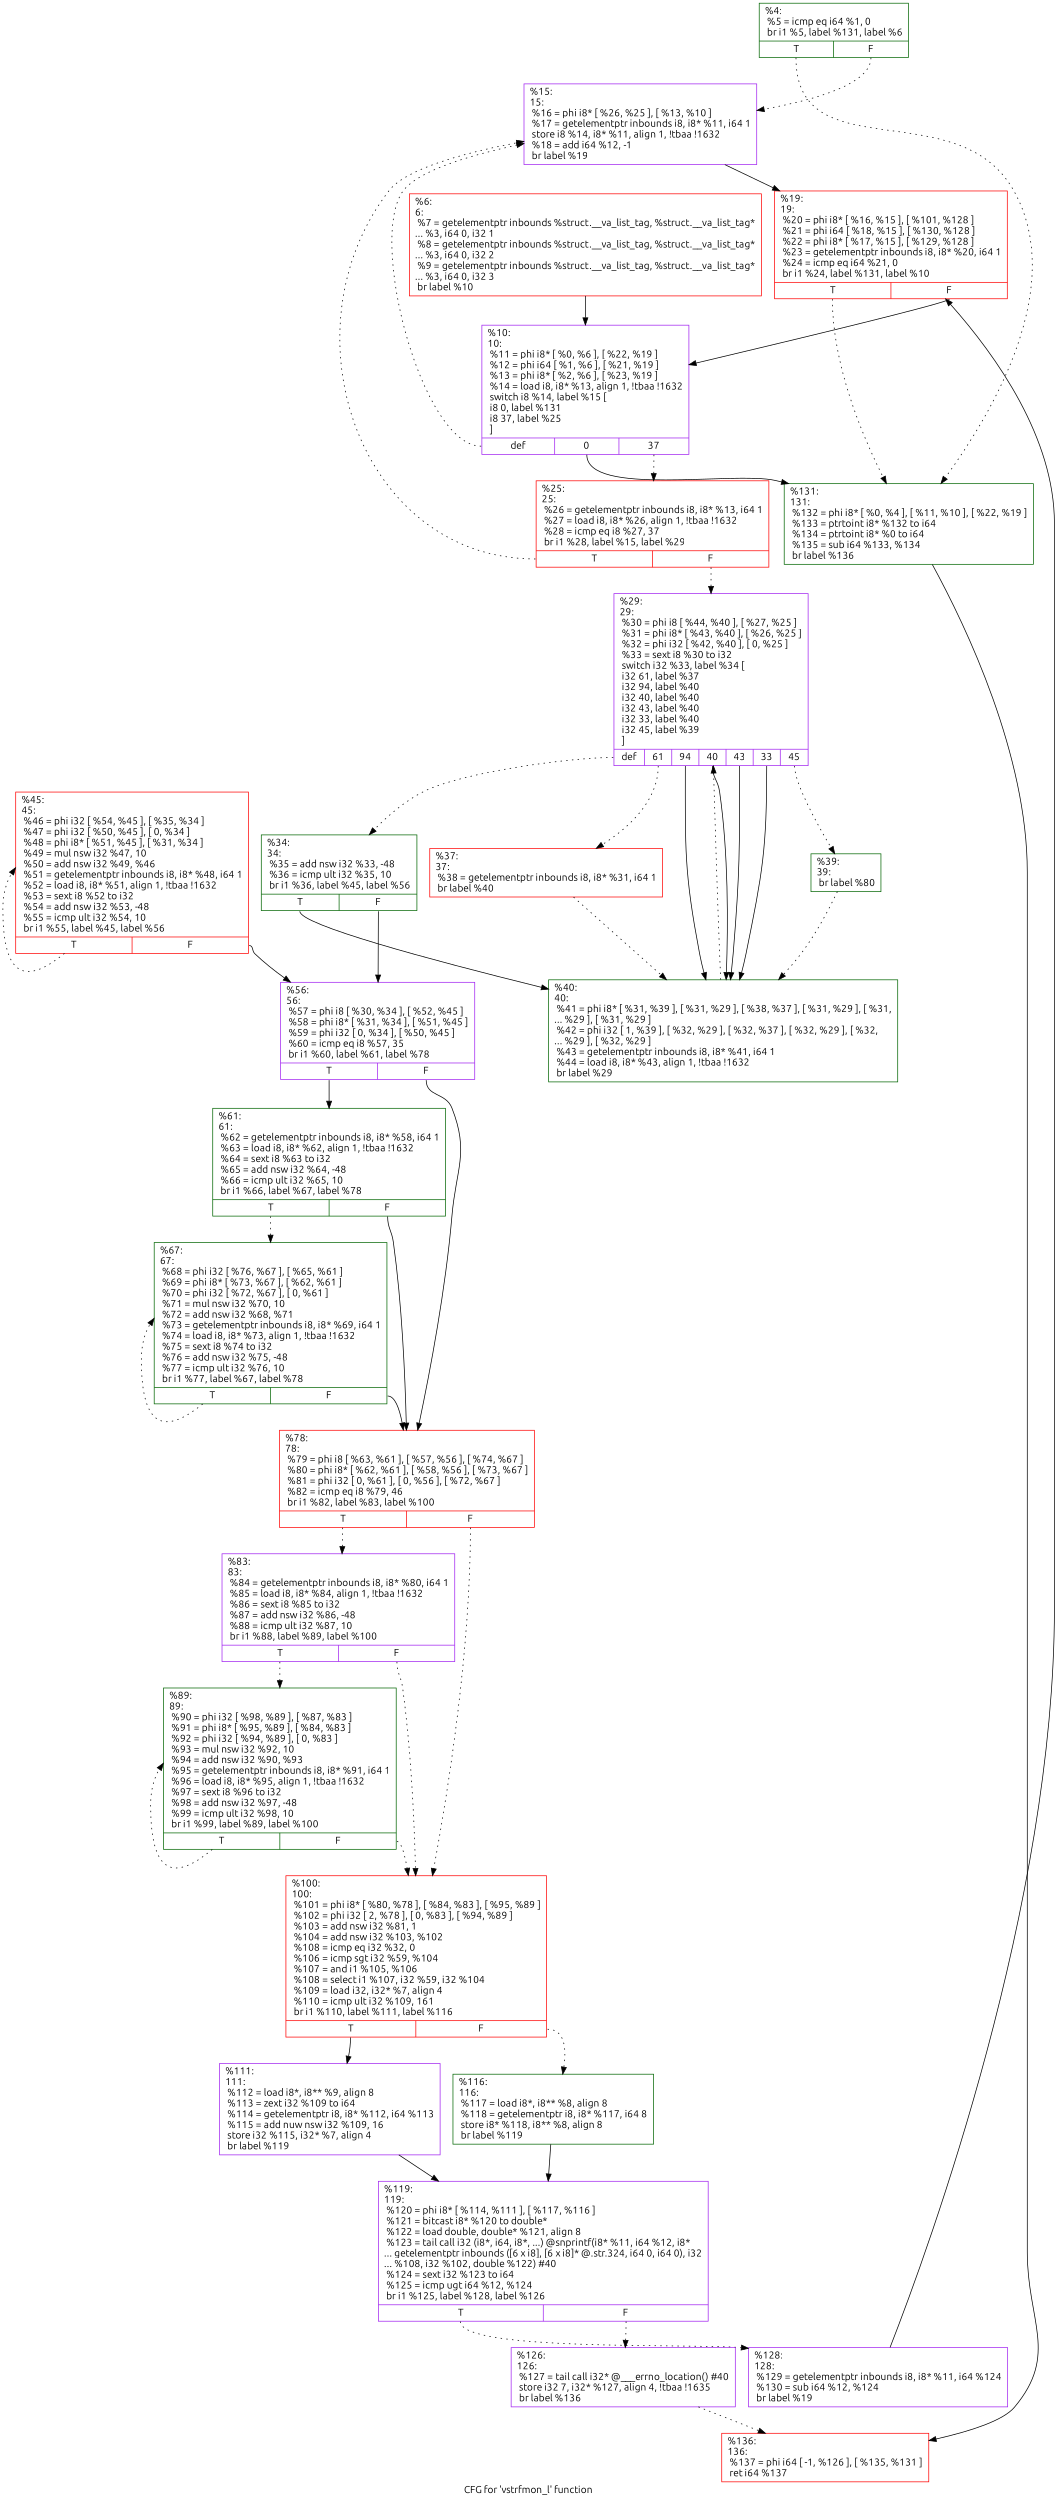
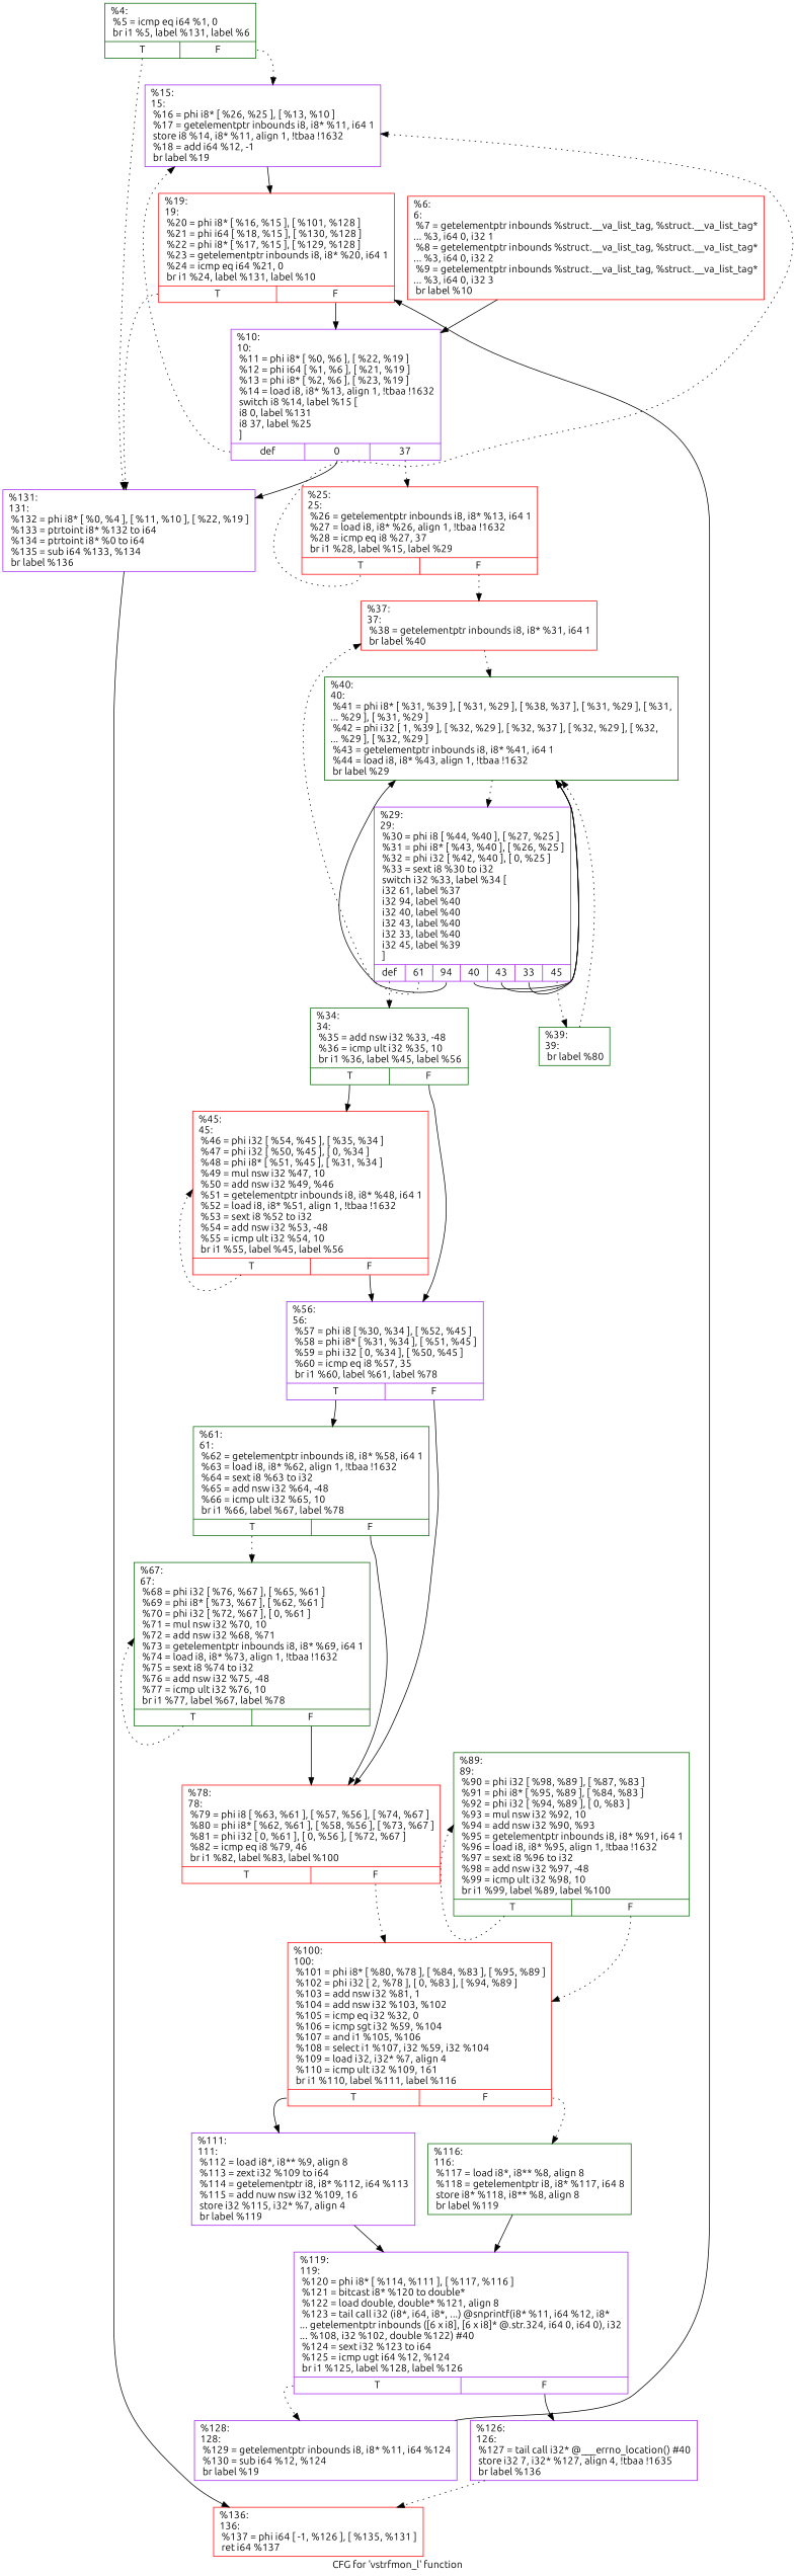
  digraph {
    fontname=Ubuntu
    label="CFG for 'vstrfmon_l' function"
    node [color=purple fontname=Ubuntu shape=record]
    edge [fontname=Ubuntu style=dotted tailport=s0]
    n1 [color=darkgreen label="{%4:\l  %5 = icmp eq i64 %1, 0\l  br i1 %5, label %131, label %6\l|{<s0>T|<s1>F}}"]
-   n2 [color=darkgreen label="{%131:\l131:                                              \l  %132 = phi i8* [ %0, %4 ], [ %11, %10 ], [ %22, %19 ]\l  %133 = ptrtoint i8* %132 to i64\l  %134 = ptrtoint i8* %0 to i64\l  %135 = sub i64 %133, %134\l  br label %136\l}"]
+   n2 [label="{%131:\l131:                                              \l  %132 = phi i8* [ %0, %4 ], [ %11, %10 ], [ %22, %19 ]\l  %133 = ptrtoint i8* %132 to i64\l  %134 = ptrtoint i8* %0 to i64\l  %135 = sub i64 %133, %134\l  br label %136\l}"]
    n3 [label="{%15:\l15:                                               \l  %16 = phi i8* [ %26, %25 ], [ %13, %10 ]\l  %17 = getelementptr inbounds i8, i8* %11, i64 1\l  store i8 %14, i8* %11, align 1, !tbaa !1632\l  %18 = add i64 %12, -1\l  br label %19\l}"]
    n4 [color=red label="{%136:\l136:                                              \l  %137 = phi i64 [ -1, %126 ], [ %135, %131 ]\l  ret i64 %137\l}"]
    n5 [color=red label="{%6:\l6:                                                \l  %7 = getelementptr inbounds %struct.__va_list_tag, %struct.__va_list_tag*\l... %3, i64 0, i32 1\l  %8 = getelementptr inbounds %struct.__va_list_tag, %struct.__va_list_tag*\l... %3, i64 0, i32 2\l  %9 = getelementptr inbounds %struct.__va_list_tag, %struct.__va_list_tag*\l... %3, i64 0, i32 3\l  br label %10\l}"]
    n6 [label="{%10:\l10:                                               \l  %11 = phi i8* [ %0, %6 ], [ %22, %19 ]\l  %12 = phi i64 [ %1, %6 ], [ %21, %19 ]\l  %13 = phi i8* [ %2, %6 ], [ %23, %19 ]\l  %14 = load i8, i8* %13, align 1, !tbaa !1632\l  switch i8 %14, label %15 [\l    i8 0, label %131\l    i8 37, label %25\l  ]\l|{<s0>def|<s1>0|<s2>37}}"]
    n7 [color=red label="{%25:\l25:                                               \l  %26 = getelementptr inbounds i8, i8* %13, i64 1\l  %27 = load i8, i8* %26, align 1, !tbaa !1632\l  %28 = icmp eq i8 %27, 37\l  br i1 %28, label %15, label %29\l|{<s0>T|<s1>F}}"]
    n8 [color=red label="{%19:\l19:                                               \l  %20 = phi i8* [ %16, %15 ], [ %101, %128 ]\l  %21 = phi i64 [ %18, %15 ], [ %130, %128 ]\l  %22 = phi i8* [ %17, %15 ], [ %129, %128 ]\l  %23 = getelementptr inbounds i8, i8* %20, i64 1\l  %24 = icmp eq i64 %21, 0\l  br i1 %24, label %131, label %10\l|{<s0>T|<s1>F}}"]
    n9 [label="{%29:\l29:                                               \l  %30 = phi i8 [ %44, %40 ], [ %27, %25 ]\l  %31 = phi i8* [ %43, %40 ], [ %26, %25 ]\l  %32 = phi i32 [ %42, %40 ], [ 0, %25 ]\l  %33 = sext i8 %30 to i32\l  switch i32 %33, label %34 [\l    i32 61, label %37\l    i32 94, label %40\l    i32 40, label %40\l    i32 43, label %40\l    i32 33, label %40\l    i32 45, label %39\l  ]\l|{<s0>def|<s1>61|<s2>94|<s3>40|<s4>43|<s5>33|<s6>45}}"]
    n10 [color=darkgreen label="{%34:\l34:                                               \l  %35 = add nsw i32 %33, -48\l  %36 = icmp ult i32 %35, 10\l  br i1 %36, label %45, label %56\l|{<s0>T|<s1>F}}"]
    n11 [color=red label="{%37:\l37:                                               \l  %38 = getelementptr inbounds i8, i8* %31, i64 1\l  br label %40\l}"]
    n12 [color=darkgreen label="{%40:\l40:                                               \l  %41 = phi i8* [ %31, %39 ], [ %31, %29 ], [ %38, %37 ], [ %31, %29 ], [ %31,\l... %29 ], [ %31, %29 ]\l  %42 = phi i32 [ 1, %39 ], [ %32, %29 ], [ %32, %37 ], [ %32, %29 ], [ %32,\l... %29 ], [ %32, %29 ]\l  %43 = getelementptr inbounds i8, i8* %41, i64 1\l  %44 = load i8, i8* %43, align 1, !tbaa !1632\l  br label %29\l}"]
    n13 [color=darkgreen label="{%39:\l39:                                               \l  br label %80\l}"]
    n14 [color=red label="{%45:\l45:                                               \l  %46 = phi i32 [ %54, %45 ], [ %35, %34 ]\l  %47 = phi i32 [ %50, %45 ], [ 0, %34 ]\l  %48 = phi i8* [ %51, %45 ], [ %31, %34 ]\l  %49 = mul nsw i32 %47, 10\l  %50 = add nsw i32 %49, %46\l  %51 = getelementptr inbounds i8, i8* %48, i64 1\l  %52 = load i8, i8* %51, align 1, !tbaa !1632\l  %53 = sext i8 %52 to i32\l  %54 = add nsw i32 %53, -48\l  %55 = icmp ult i32 %54, 10\l  br i1 %55, label %45, label %56\l|{<s0>T|<s1>F}}"]
    n15 [label="{%56:\l56:                                               \l  %57 = phi i8 [ %30, %34 ], [ %52, %45 ]\l  %58 = phi i8* [ %31, %34 ], [ %51, %45 ]\l  %59 = phi i32 [ 0, %34 ], [ %50, %45 ]\l  %60 = icmp eq i8 %57, 35\l  br i1 %60, label %61, label %78\l|{<s0>T|<s1>F}}"]
    n16 [color=darkgreen label="{%61:\l61:                                               \l  %62 = getelementptr inbounds i8, i8* %58, i64 1\l  %63 = load i8, i8* %62, align 1, !tbaa !1632\l  %64 = sext i8 %63 to i32\l  %65 = add nsw i32 %64, -48\l  %66 = icmp ult i32 %65, 10\l  br i1 %66, label %67, label %78\l|{<s0>T|<s1>F}}"]
    n17 [color=red label="{%78:\l78:                                               \l  %79 = phi i8 [ %63, %61 ], [ %57, %56 ], [ %74, %67 ]\l  %80 = phi i8* [ %62, %61 ], [ %58, %56 ], [ %73, %67 ]\l  %81 = phi i32 [ 0, %61 ], [ 0, %56 ], [ %72, %67 ]\l  %82 = icmp eq i8 %79, 46\l  br i1 %82, label %83, label %100\l|{<s0>T|<s1>F}}"]
    n18 [color=darkgreen label="{%67:\l67:                                               \l  %68 = phi i32 [ %76, %67 ], [ %65, %61 ]\l  %69 = phi i8* [ %73, %67 ], [ %62, %61 ]\l  %70 = phi i32 [ %72, %67 ], [ 0, %61 ]\l  %71 = mul nsw i32 %70, 10\l  %72 = add nsw i32 %68, %71\l  %73 = getelementptr inbounds i8, i8* %69, i64 1\l  %74 = load i8, i8* %73, align 1, !tbaa !1632\l  %75 = sext i8 %74 to i32\l  %76 = add nsw i32 %75, -48\l  %77 = icmp ult i32 %76, 10\l  br i1 %77, label %67, label %78\l|{<s0>T|<s1>F}}"]
-   n19 [label="{%83:\l83:                                               \l  %84 = getelementptr inbounds i8, i8* %80, i64 1\l  %85 = load i8, i8* %84, align 1, !tbaa !1632\l  %86 = sext i8 %85 to i32\l  %87 = add nsw i32 %86, -48\l  %88 = icmp ult i32 %87, 10\l  br i1 %88, label %89, label %100\l|{<s0>T|<s1>F}}"]
-   n20 [color=red label="{%100:\l100:                                              \l  %101 = phi i8* [ %80, %78 ], [ %84, %83 ], [ %95, %89 ]\l  %102 = phi i32 [ 2, %78 ], [ 0, %83 ], [ %94, %89 ]\l  %103 = add nsw i32 %81, 1\l  %104 = add nsw i32 %103, %102\l  %108 = icmp eq i32 %32, 0\l  %106 = icmp sgt i32 %59, %104\l  %107 = and i1 %105, %106\l  %108 = select i1 %107, i32 %59, i32 %104\l  %109 = load i32, i32* %7, align 4\l  %110 = icmp ult i32 %109, 161\l  br i1 %110, label %111, label %116\l|{<s0>T|<s1>F}}"]
+   n20 [color=red label="{%100:\l100:                                              \l  %101 = phi i8* [ %80, %78 ], [ %84, %83 ], [ %95, %89 ]\l  %102 = phi i32 [ 2, %78 ], [ 0, %83 ], [ %94, %89 ]\l  %103 = add nsw i32 %81, 1\l  %104 = add nsw i32 %103, %102\l  %105 = icmp eq i32 %32, 0\l  %106 = icmp sgt i32 %59, %104\l  %107 = and i1 %105, %106\l  %108 = select i1 %107, i32 %59, i32 %104\l  %109 = load i32, i32* %7, align 4\l  %110 = icmp ult i32 %109, 161\l  br i1 %110, label %111, label %116\l|{<s0>T|<s1>F}}"]
    n21 [color=darkgreen label="{%89:\l89:                                               \l  %90 = phi i32 [ %98, %89 ], [ %87, %83 ]\l  %91 = phi i8* [ %95, %89 ], [ %84, %83 ]\l  %92 = phi i32 [ %94, %89 ], [ 0, %83 ]\l  %93 = mul nsw i32 %92, 10\l  %94 = add nsw i32 %90, %93\l  %95 = getelementptr inbounds i8, i8* %91, i64 1\l  %96 = load i8, i8* %95, align 1, !tbaa !1632\l  %97 = sext i8 %96 to i32\l  %98 = add nsw i32 %97, -48\l  %99 = icmp ult i32 %98, 10\l  br i1 %99, label %89, label %100\l|{<s0>T|<s1>F}}"]
    n22 [label="{%111:\l111:                                              \l  %112 = load i8*, i8** %9, align 8\l  %113 = zext i32 %109 to i64\l  %114 = getelementptr i8, i8* %112, i64 %113\l  %115 = add nuw nsw i32 %109, 16\l  store i32 %115, i32* %7, align 4\l  br label %119\l}"]
    n23 [color=darkgreen label="{%116:\l116:                                              \l  %117 = load i8*, i8** %8, align 8\l  %118 = getelementptr i8, i8* %117, i64 8\l  store i8* %118, i8** %8, align 8\l  br label %119\l}"]
    n24 [label="{%119:\l119:                                              \l  %120 = phi i8* [ %114, %111 ], [ %117, %116 ]\l  %121 = bitcast i8* %120 to double*\l  %122 = load double, double* %121, align 8\l  %123 = tail call i32 (i8*, i64, i8*, ...) @snprintf(i8* %11, i64 %12, i8*\l... getelementptr inbounds ([6 x i8], [6 x i8]* @.str.324, i64 0, i64 0), i32\l... %108, i32 %102, double %122) #40\l  %124 = sext i32 %123 to i64\l  %125 = icmp ugt i64 %12, %124\l  br i1 %125, label %128, label %126\l|{<s0>T|<s1>F}}"]
    n25 [label="{%128:\l128:                                              \l  %129 = getelementptr inbounds i8, i8* %11, i64 %124\l  %130 = sub i64 %12, %124\l  br label %19\l}"]
    n26 [label="{%126:\l126:                                              \l  %127 = tail call i32* @___errno_location() #40\l  store i32 7, i32* %127, align 4, !tbaa !1635\l  br label %136\l}"]
    n1 -> n2
    n1 -> n3 [tailport=s1]
    n2 -> n4 [style=solid]
    n3 -> n8 [style=solid]
    n5 -> n6 [style=solid]
    n6 -> n2 [style=solid tailport=s1]
    n6 -> n3
    n6 -> n7 [tailport=s2]
    n7 -> n3
-   n7 -> n9 [tailport=s1]
+   n7 -> n11 [tailport=s1]
    n8 -> n2
    n8 -> n6 [style=solid tailport=s1]
    n9 -> n10
    n9 -> n11 [tailport=s1]
    n9 -> n12 [style=solid tailport=s2]
    n9 -> n12 [style=solid tailport=s3]
    n9 -> n12 [style=solid tailport=s4]
    n9 -> n12 [style=solid tailport=s5]
    n9 -> n13 [tailport=s6]
-   n10 -> n12 [style=solid]
+   n10 -> n14 [style=solid]
    n10 -> n15 [style=solid tailport=s1]
    n11 -> n12
    n12 -> n9
    n13 -> n12
    n14 -> n14
    n14 -> n15 [style=solid tailport=s1]
    n15 -> n16 [style=solid]
    n15 -> n17 [style=solid tailport=s1]
    n16 -> n17 [style=solid tailport=s1]
    n16 -> n18
-   n17 -> n19
    n17 -> n20 [tailport=s1]
    n18 -> n17 [style=solid tailport=s1]
    n18 -> n18
-   n19 -> n20 [tailport=s1]
-   n19 -> n21
    n20 -> n22 [style=solid]
    n20 -> n23 [tailport=s1]
    n21 -> n20 [tailport=s1]
    n21 -> n21
    n22 -> n24 [style=solid]
    n23 -> n24 [style=solid]
    n24 -> n25
-   n24 -> n26 [tailport=s1]
+   n24 -> n26 [style=solid tailport=s1]
    n25 -> n8 [style=solid]
    n26 -> n4
  }
